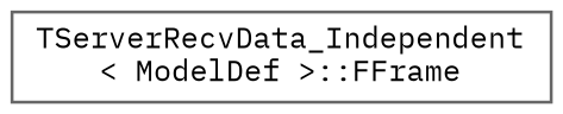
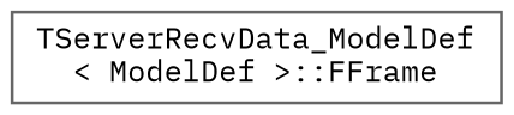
  digraph {
    rankdir=TB
    fontname="IBM Plex Mono"
-   n1 [color=grey40 fillcolor=white fontname="IBM Plex Mono" fontsize=10 height=0.2 label="TServerRecvData_Independent\l\< ModelDef \>::FFrame" shape=box style=filled width=0.4]
+   n1 [color=grey40 fillcolor=white fontname="IBM Plex Mono" fontsize=10 height=0.2 label="TServerRecvData_ModelDef\l\< ModelDef \>::FFrame" shape=box style=filled width=0.4]
  }
